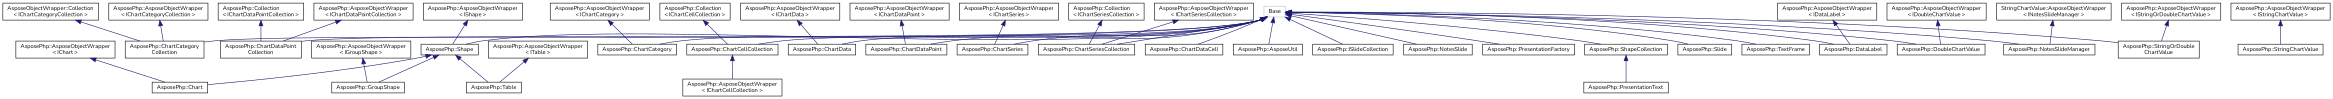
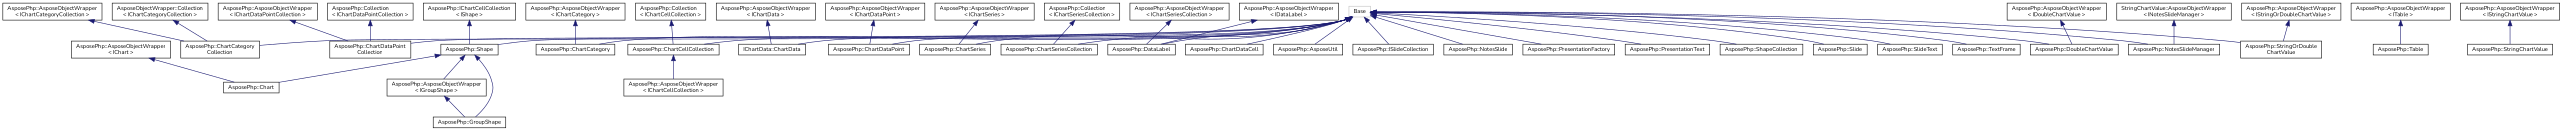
  digraph {
    fontname=Nunito
    rankdir=TB
    node [color=black fillcolor=white fontname=Nunito fontsize=10 shape=record style=filled]
    edge [color=midnightblue dir=back fontname=Nunito fontsize=10 labelfontname=Helvetica labelfontsize=10 style=solid]
    n1 [height=0.2 label="AsposePhp::AsposeObjectWrapper\l\< IChart \>" width=0.4]
    n2 [height=0.2 label="AsposePhp::Chart" width=0.4]
    n3 [height=0.2 label="AsposePhp::AsposeObjectWrapper\l\< IChartCategory \>" width=0.4]
    n4 [height=0.2 label="AsposePhp::ChartCategory" width=0.4]
    n5 [height=0.2 label="AsposePhp::AsposeObjectWrapper\l\< IChartCategoryCollection \>" width=0.4]
    n6 [height=0.2 label="AsposePhp::ChartCategory\lCollection" width=0.4]
    n7 [height=0.2 label="AsposePhp::AsposeObjectWrapper\l\< IChartCellCollection \>" width=0.4]
    n8 [height=0.2 label="AsposePhp::ChartCellCollection" width=0.4]
    n9 [height=0.2 label="AsposePhp::AsposeObjectWrapper\l\< IChartData \>" width=0.4]
-   n10 [height=0.2 label="AsposePhp::ChartData" width=0.4]
+   n10 [height=0.2 label="IChartData::ChartData" width=0.4]
    n11 [height=0.2 label="AsposePhp::ChartDataCell" width=0.4]
    n12 [height=0.2 label="AsposePhp::AsposeObjectWrapper\l\< IChartDataPoint \>" width=0.4]
    n13 [height=0.2 label="AsposePhp::ChartDataPoint" width=0.4]
    n14 [height=0.2 label="AsposePhp::AsposeObjectWrapper\l\< IChartDataPointCollection \>" width=0.4]
    n15 [height=0.2 label="AsposePhp::ChartDataPoint\lCollection" width=0.4]
    n16 [height=0.2 label="AsposePhp::AsposeObjectWrapper\l\< IChartSeries \>" width=0.4]
    n17 [height=0.2 label="AsposePhp::ChartSeries" width=0.4]
    n18 [height=0.2 label="AsposePhp::AsposeObjectWrapper\l\< IChartSeriesCollection \>" width=0.4]
    n19 [height=0.2 label="AsposePhp::ChartSeriesCollection" width=0.4]
    n20 [height=0.2 label="AsposePhp::AsposeObjectWrapper\l\< IDataLabel \>" width=0.4]
    n21 [height=0.2 label="AsposePhp::DataLabel" width=0.4]
    n22 [height=0.2 label="AsposePhp::AsposeObjectWrapper\l\< IDoubleChartValue \>" width=0.4]
    n23 [height=0.2 label="AsposePhp::DoubleChartValue" width=0.4]
    n24 [height=0.2 label="AsposePhp::AsposeObjectWrapper\l\< IGroupShape \>" width=0.4]
    n25 [height=0.2 label="AsposePhp::GroupShape" width=0.4]
    n26 [height=0.2 label="StringChartValue::AsposeObjectWrapper\l\< INotesSlideManager \>" width=0.4]
    n27 [height=0.2 label="AsposePhp::NotesSlideManager" width=0.4]
-   n28 [height=0.2 label="AsposePhp::AsposeObjectWrapper\l\< IShape \>" width=0.4]
+   n28 [height=0.2 label="AsposePhp::IChartCellCollection\l\< IShape \>" width=0.4]
    n29 [height=0.2 label="AsposePhp::Shape" width=0.4]
    n30 [height=0.2 label="AsposePhp::Table" width=0.4]
    n31 [height=0.2 label="AsposePhp::AsposeObjectWrapper\l\< IStringChartValue \>" width=0.4]
    n32 [height=0.2 label="AsposePhp::StringChartValue" width=0.4]
    n33 [height=0.2 label="AsposePhp::AsposeObjectWrapper\l\< IStringOrDoubleChartValue \>" width=0.4]
    n34 [height=0.2 label="AsposePhp::StringOrDouble\lChartValue" width=0.4]
    n35 [height=0.2 label="AsposePhp::AsposeObjectWrapper\l\< ITable \>" width=0.4]
    n36 [color=grey75 height=0.2 label=Base width=0.4]
    n37 [height=0.2 label="AsposePhp::AsposeUtil" width=0.4]
    n38 [height=0.2 label="AsposePhp::ISlideCollection" width=0.4]
    n39 [height=0.2 label="AsposePhp::NotesSlide" width=0.4]
    n40 [height=0.2 label="AsposePhp::PresentationFactory" width=0.4]
    n41 [height=0.2 label="AsposePhp::PresentationText" width=0.4]
    n42 [height=0.2 label="AsposePhp::ShapeCollection" width=0.4]
    n43 [height=0.2 label="AsposePhp::Slide" width=0.4]
+   n44 [height=0.2 label="AsposePhp::SlideText" width=0.4]
    n45 [height=0.2 label="AsposePhp::TextFrame" width=0.4]
    n46 [height=0.2 label="AsposeObjectWrapper::Collection\l\< IChartCategoryCollection \>" width=0.4]
    n47 [height=0.2 label="AsposePhp::Collection\l\< IChartCellCollection \>" width=0.4]
    n48 [height=0.2 label="AsposePhp::Collection\l\< IChartDataPointCollection \>" width=0.4]
    n49 [height=0.2 label="AsposePhp::Collection\l\< IChartSeriesCollection \>" width=0.4]
    n1 -> n2
    n3 -> n4
    n5 -> n6
    n8 -> n7
    n9 -> n10
    n12 -> n13
    n14 -> n15
    n16 -> n17
-   n18 -> n19
+   n18 -> n21
    n20 -> n21
    n22 -> n23
    n24 -> n25
    n26 -> n27
    n28 -> n29
    n29 -> n2
    n29 -> n25
-   n29 -> n30
+   n29 -> n24
    n31 -> n32
    n33 -> n34
    n35 -> n30
    n36 -> n4
    n36 -> n6
    n36 -> n8
    n36 -> n10
    n36 -> n11
    n36 -> n13
    n36 -> n15
    n36 -> n17
    n36 -> n19
    n36 -> n21
    n36 -> n23
    n36 -> n27
    n36 -> n29
    n36 -> n34
    n36 -> n37
    n36 -> n38
    n36 -> n39
    n36 -> n40
-   n42 -> n41
+   n36 -> n41
    n36 -> n42
    n36 -> n43
+   n36 -> n44
    n36 -> n45
    n46 -> n6
    n47 -> n8
    n48 -> n15
    n49 -> n19
  }
